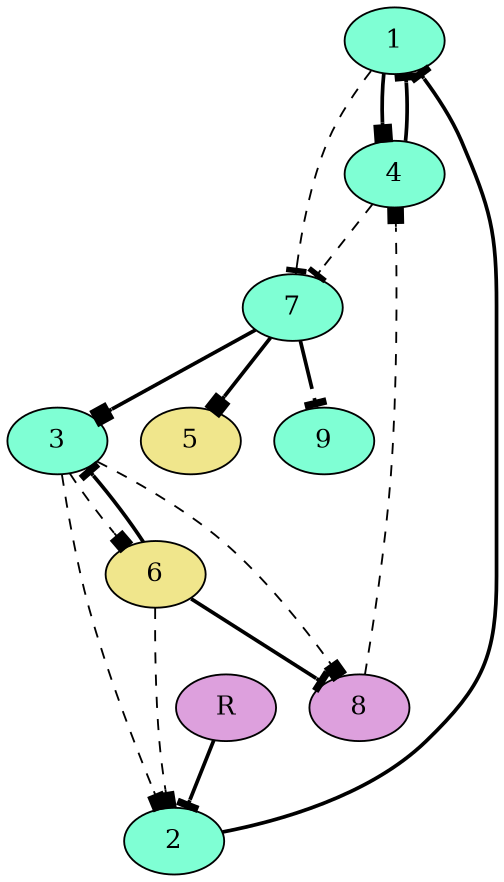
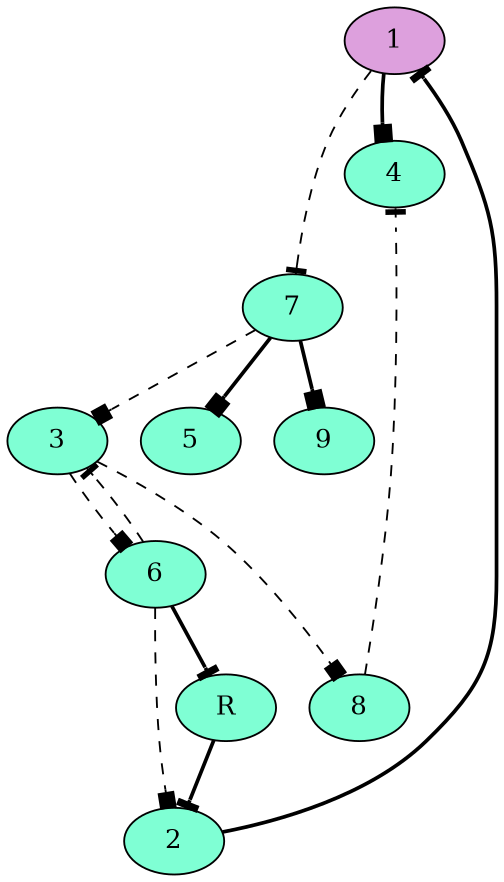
  digraph {
    node [fillcolor=aquamarine style=filled]
    edge [arrowhead=box style=bold]
-   1
+   1 [fillcolor=plum]
    4
    7
    3
-   5 [fillcolor=khaki]
+   5
    9
    2
-   6 [fillcolor=khaki]
-   8 [fillcolor=plum]
-   R [fillcolor=plum]
+   6
+   8
+   R
    1 -> 4
    1 -> 7 [arrowhead=tee style=dashed]
-   4 -> 1 [arrowhead=tee]
-   4 -> 7 [arrowhead=tee style=dashed]
-   7 -> 3
+   7 -> 3 [style=dashed]
    7 -> 5
-   7 -> 9 [arrowhead=tee]
-   3 -> 2 [style=dashed]
+   7 -> 9
    3 -> 6 [style=dashed]
    3 -> 8 [style=dashed]
    2 -> 1 [arrowhead=tee]
-   6 -> 3 [arrowhead=tee]
+   6 -> 3 [arrowhead=tee style=dashed]
    6 -> 2 [style=dashed]
-   6 -> 8 [arrowhead=tee]
-   8 -> 4 [style=dashed]
+   6 -> R [arrowhead=tee]
+   8 -> 4 [arrowhead=tee style=dashed]
    R -> 2 [arrowhead=tee]
  }
